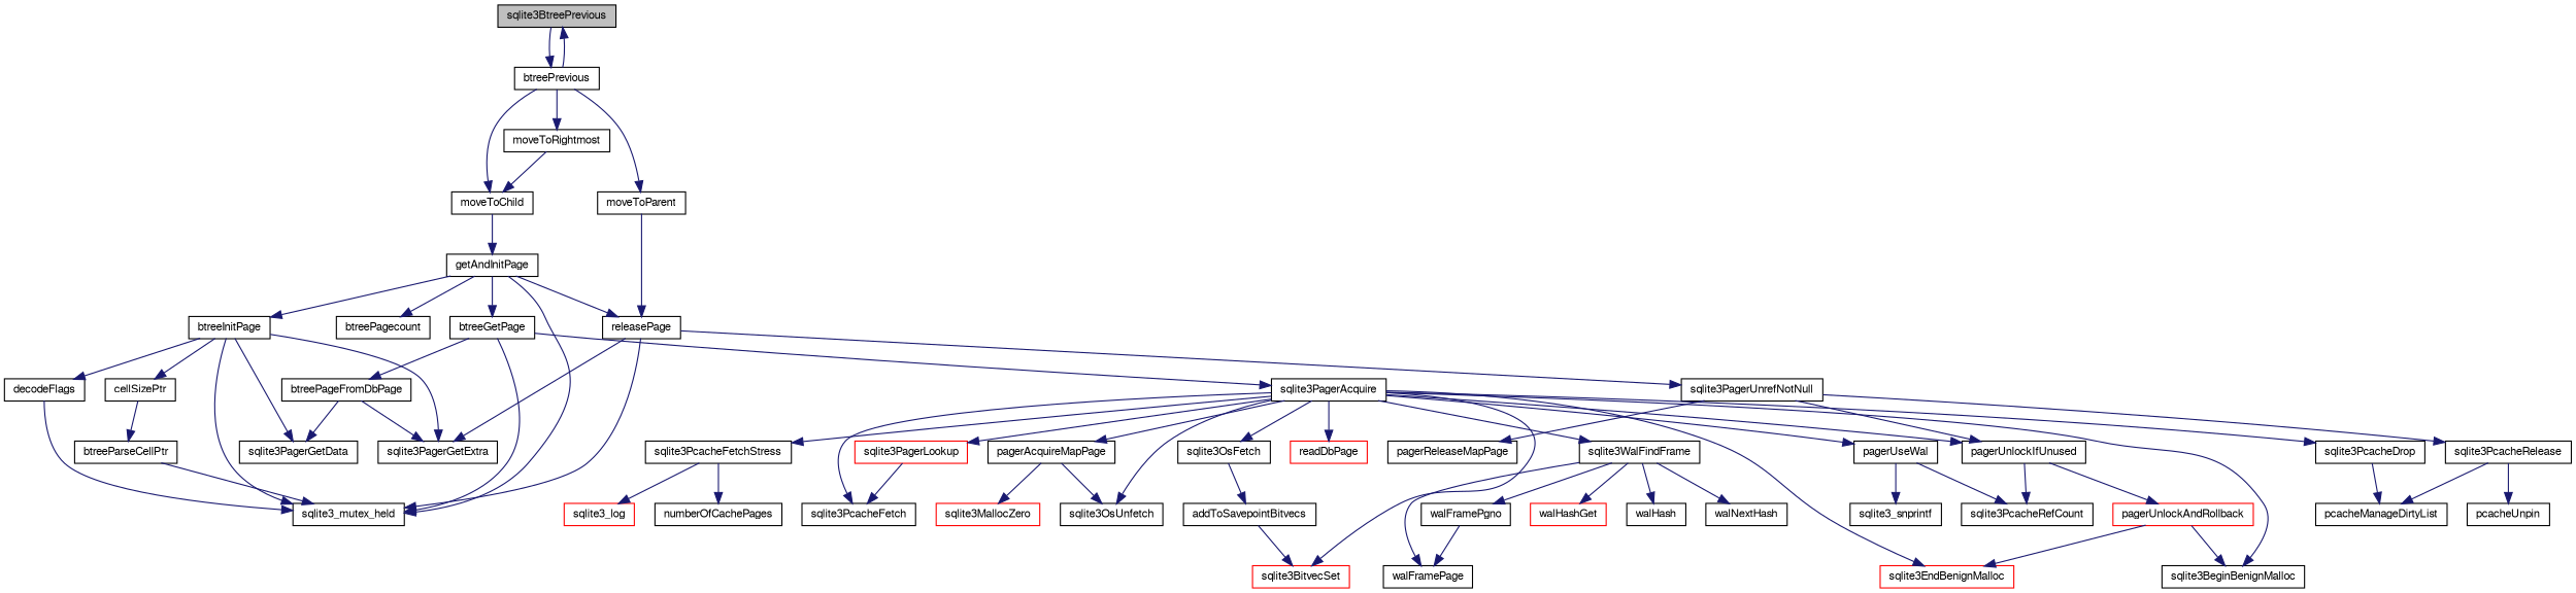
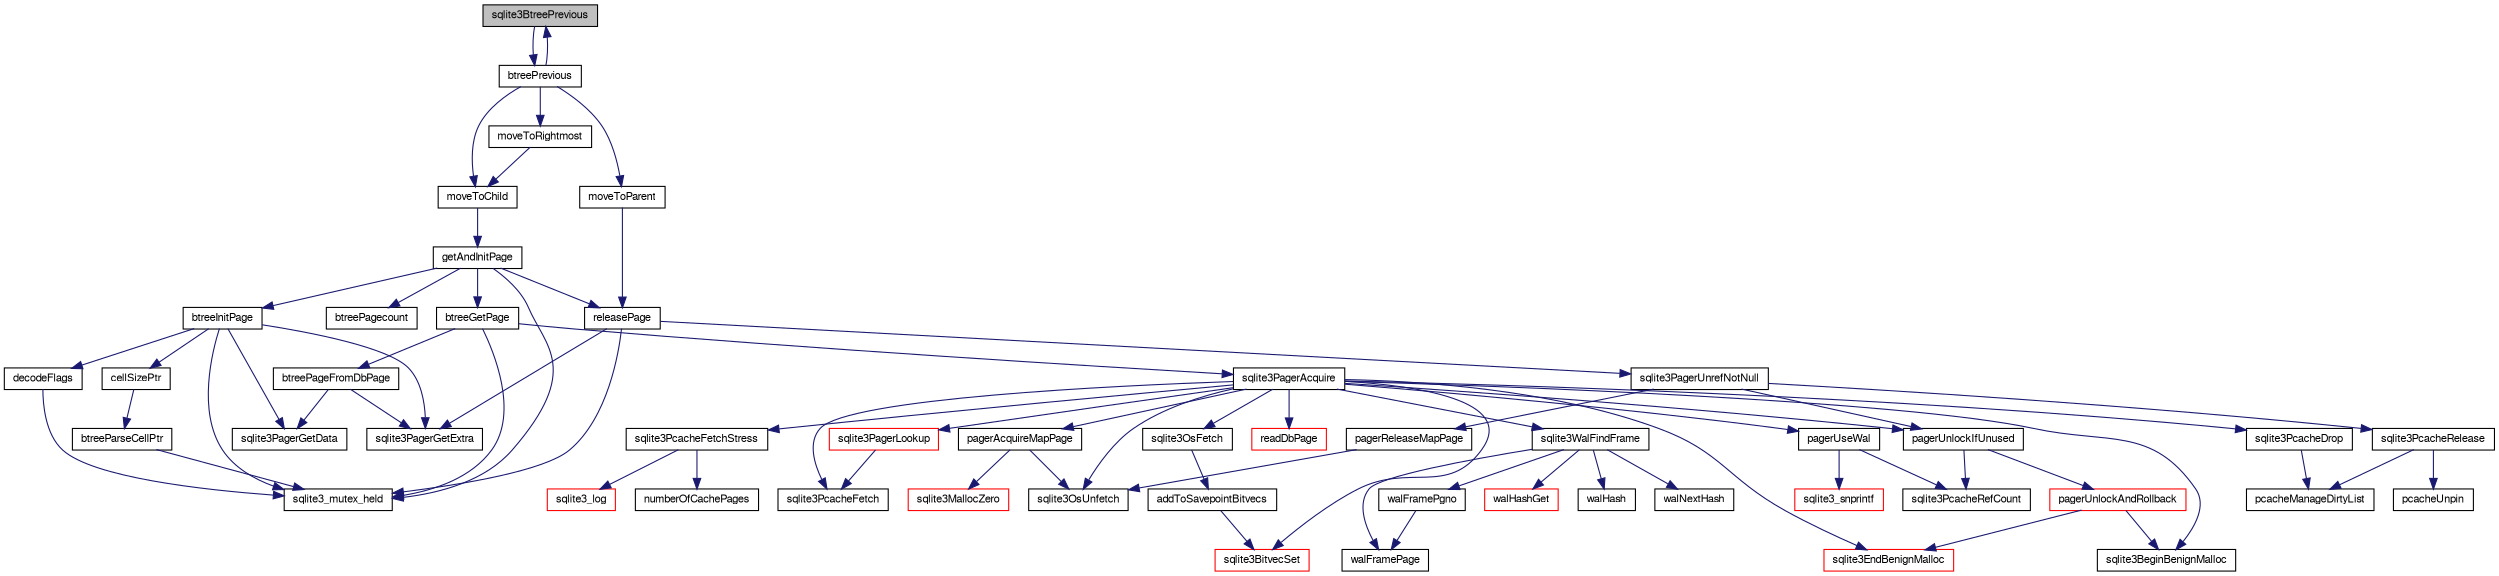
  digraph {
    rankdir=TB
    node [color=black fillcolor=white fontname=FreeSans fontsize=10 shape=record style=filled]
    edge [color=midnightblue fontname=FreeSans fontsize=10 labelfontname=FreeSans labelfontsize=10 style=solid]
    n1 [fillcolor=grey75 fontcolor=black height=0.2 label=sqlite3BtreePrevious width=0.4]
    n2 [height=0.2 label=btreePrevious width=0.4]
    n3 [height=0.2 label=moveToChild width=0.4]
    n4 [height=0.2 label=moveToRightmost width=0.4]
    n5 [height=0.2 label=moveToParent width=0.4]
    n6 [height=0.2 label=getAndInitPage width=0.4]
    n7 [height=0.2 label=releasePage width=0.4]
    n8 [height=0.2 label=sqlite3_mutex_held width=0.4]
    n9 [height=0.2 label=btreePagecount width=0.4]
    n10 [height=0.2 label=btreeGetPage width=0.4]
    n11 [height=0.2 label=btreeInitPage width=0.4]
    n12 [height=0.2 label=sqlite3PagerAcquire width=0.4]
    n13 [height=0.2 label=btreePageFromDbPage width=0.4]
    n14 [height=0.2 label=sqlite3PagerGetExtra width=0.4]
    n15 [height=0.2 label=sqlite3PagerGetData width=0.4]
    n16 [height=0.2 label=decodeFlags width=0.4]
    n17 [height=0.2 label=cellSizePtr width=0.4]
    n18 [height=0.2 label=sqlite3PagerUnrefNotNull width=0.4]
    n19 [height=0.2 label=pagerUseWal width=0.4]
    n20 [height=0.2 label=sqlite3WalFindFrame width=0.4]
    n21 [height=0.2 label=sqlite3OsFetch width=0.4]
    n22 [color=red height=0.2 label=sqlite3PagerLookup width=0.4]
    n23 [height=0.2 label=sqlite3PcacheFetch width=0.4]
    n24 [height=0.2 label=pagerAcquireMapPage width=0.4]
    n25 [height=0.2 label=sqlite3OsUnfetch width=0.4]
    n26 [height=0.2 label=sqlite3PcacheFetchStress width=0.4]
    n27 [height=0.2 label=sqlite3BeginBenignMalloc width=0.4]
    n28 [color=red height=0.2 label=sqlite3BitvecSet width=0.4]
    n29 [color=red height=0.2 label=sqlite3EndBenignMalloc width=0.4]
    n30 [color=red height=0.2 label=readDbPage width=0.4]
    n31 [height=0.2 label=sqlite3PcacheDrop width=0.4]
    n32 [height=0.2 label=pagerUnlockIfUnused width=0.4]
    n33 [height=0.2 label=sqlite3PcacheRefCount width=0.4]
-   n34 [height=0.2 label=sqlite3_snprintf width=0.4]
+   n34 [color=red height=0.2 label=sqlite3_snprintf width=0.4]
    n35 [height=0.2 label=walFramePage width=0.4]
    n36 [color=red height=0.2 label=walHashGet width=0.4]
    n37 [height=0.2 label=walHash width=0.4]
    n38 [height=0.2 label=walNextHash width=0.4]
    n39 [height=0.2 label=walFramePgno width=0.4]
    n40 [height=0.2 label=addToSavepointBitvecs width=0.4]
    n41 [color=red height=0.2 label=sqlite3MallocZero width=0.4]
    n42 [color=red height=0.2 label=sqlite3_log width=0.4]
    n43 [height=0.2 label=numberOfCachePages width=0.4]
    n44 [height=0.2 label=pcacheManageDirtyList width=0.4]
    n45 [color=red height=0.2 label=pagerUnlockAndRollback width=0.4]
    n46 [height=0.2 label=btreeParseCellPtr width=0.4]
    n47 [height=0.2 label=pagerReleaseMapPage width=0.4]
    n48 [height=0.2 label=sqlite3PcacheRelease width=0.4]
    n49 [height=0.2 label=pcacheUnpin width=0.4]
    n1 -> n2
    n2 -> n1
    n2 -> n3
    n2 -> n4
    n2 -> n5
    n3 -> n6
    n4 -> n3
    n5 -> n7
    n6 -> n7
    n6 -> n8
    n6 -> n9
    n6 -> n10
    n6 -> n11
    n7 -> n8
    n7 -> n14
    n7 -> n18
    n10 -> n8
    n10 -> n12
    n10 -> n13
    n11 -> n8
    n11 -> n14
    n11 -> n15
    n11 -> n16
    n11 -> n17
    n12 -> n19
    n12 -> n20
    n12 -> n21
    n12 -> n22
    n12 -> n23
    n12 -> n24
    n12 -> n25
    n12 -> n26
    n12 -> n27
    n12 -> n28
    n12 -> n29
    n12 -> n30
    n12 -> n31
    n12 -> n32
    n13 -> n14
    n13 -> n15
    n16 -> n8
    n17 -> n46
    n18 -> n32
    n18 -> n47
    n18 -> n48
    n19 -> n33
    n19 -> n34
    n20 -> n35
    n20 -> n36
    n20 -> n37
    n20 -> n38
    n20 -> n39
    n21 -> n40
    n22 -> n23
    n24 -> n25
    n24 -> n41
    n26 -> n42
    n26 -> n43
    n31 -> n44
    n32 -> n33
    n32 -> n45
    n39 -> n35
    n40 -> n28
    n45 -> n27
    n45 -> n29
    n46 -> n8
+   n47 -> n25
    n48 -> n44
    n48 -> n49
  }
